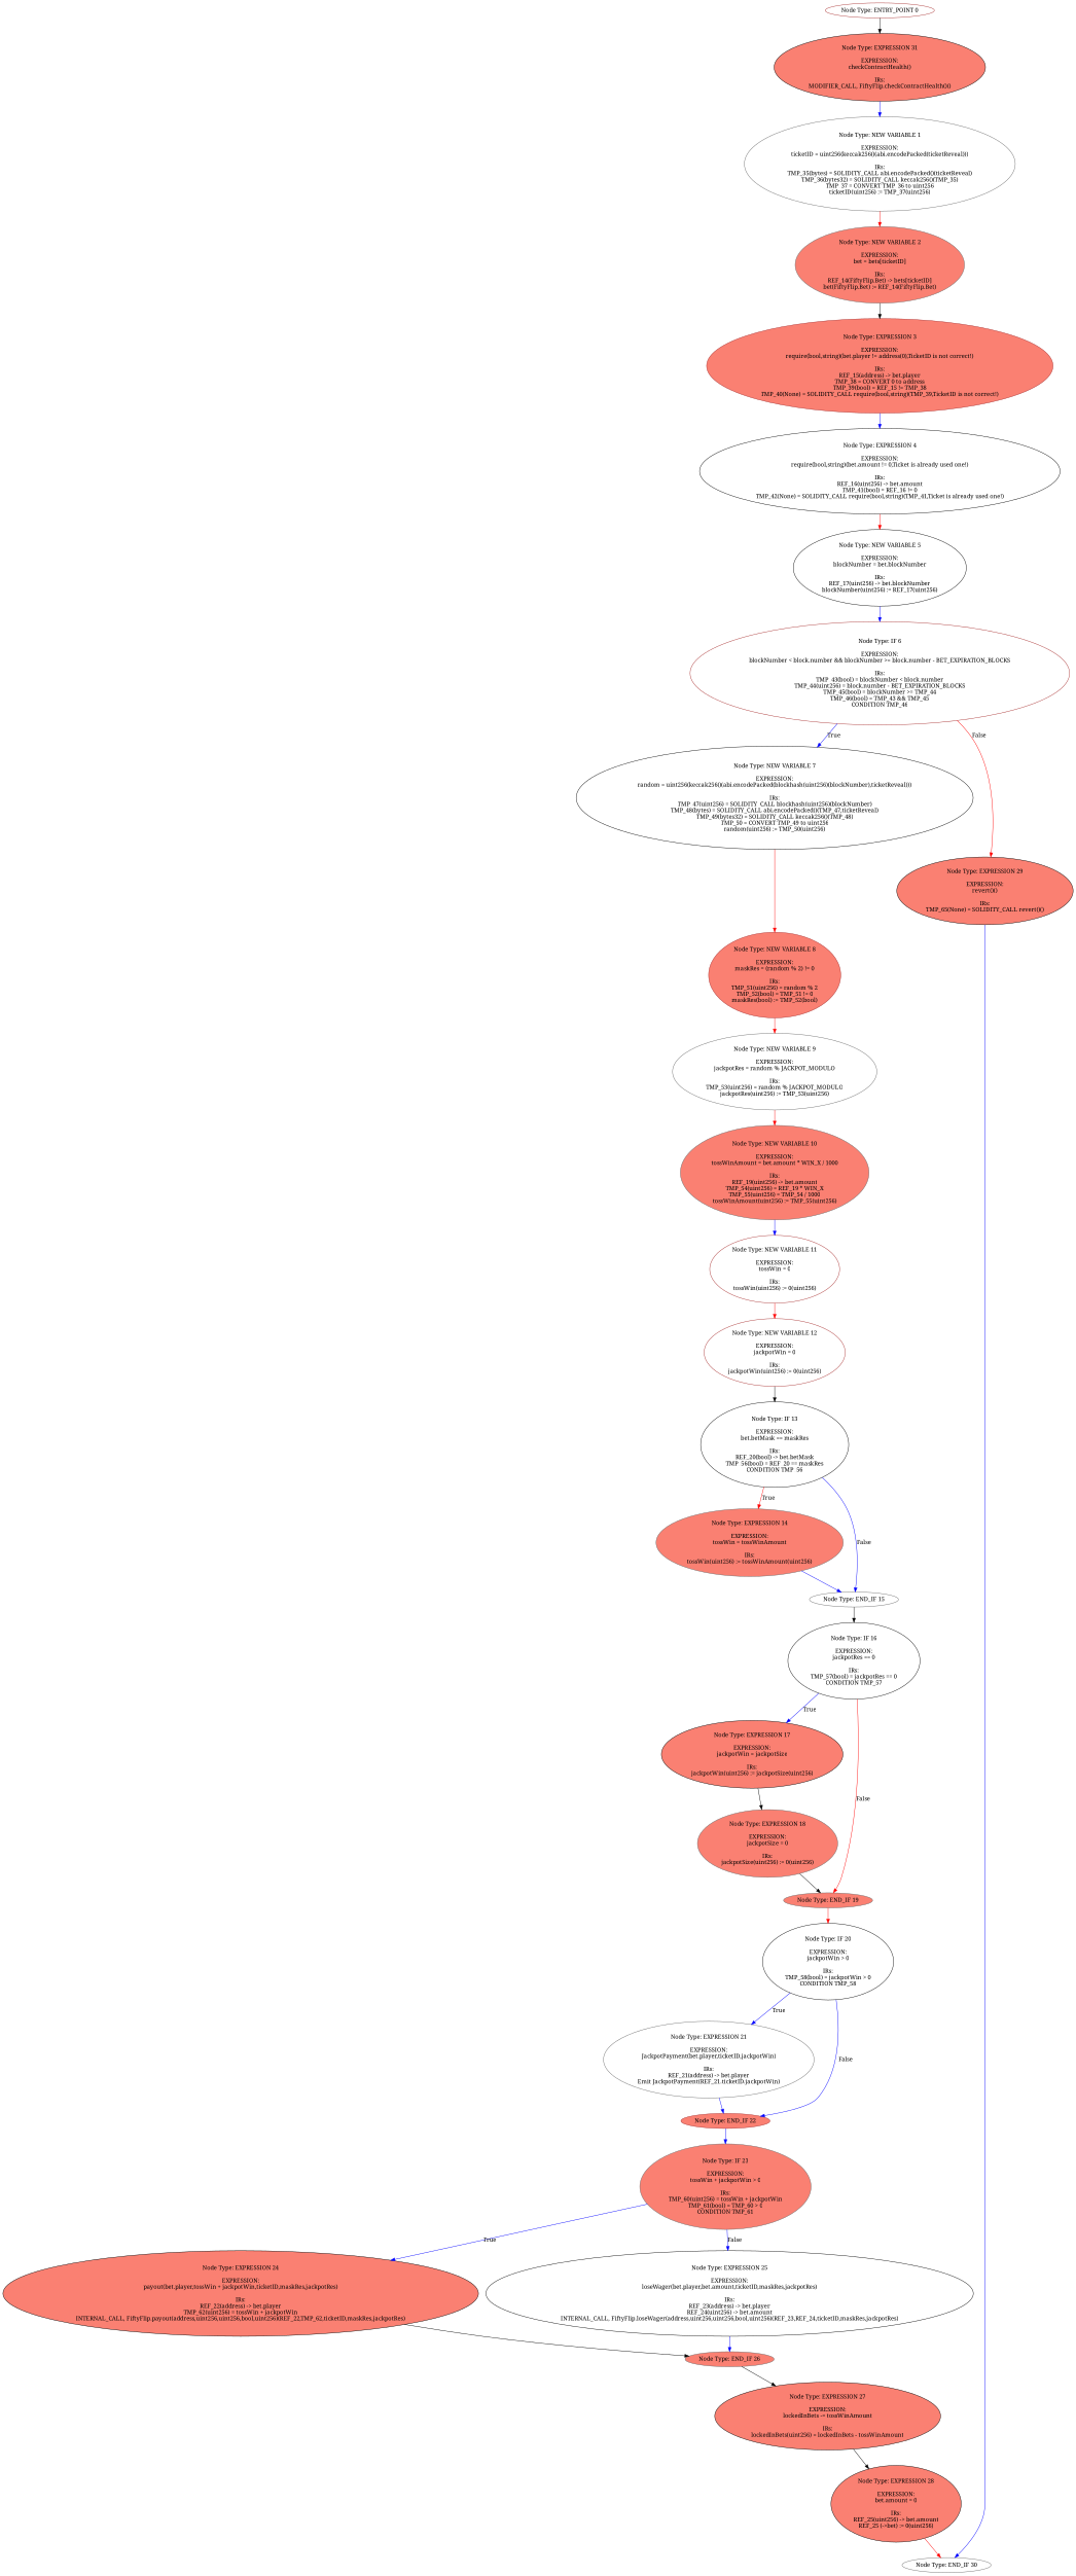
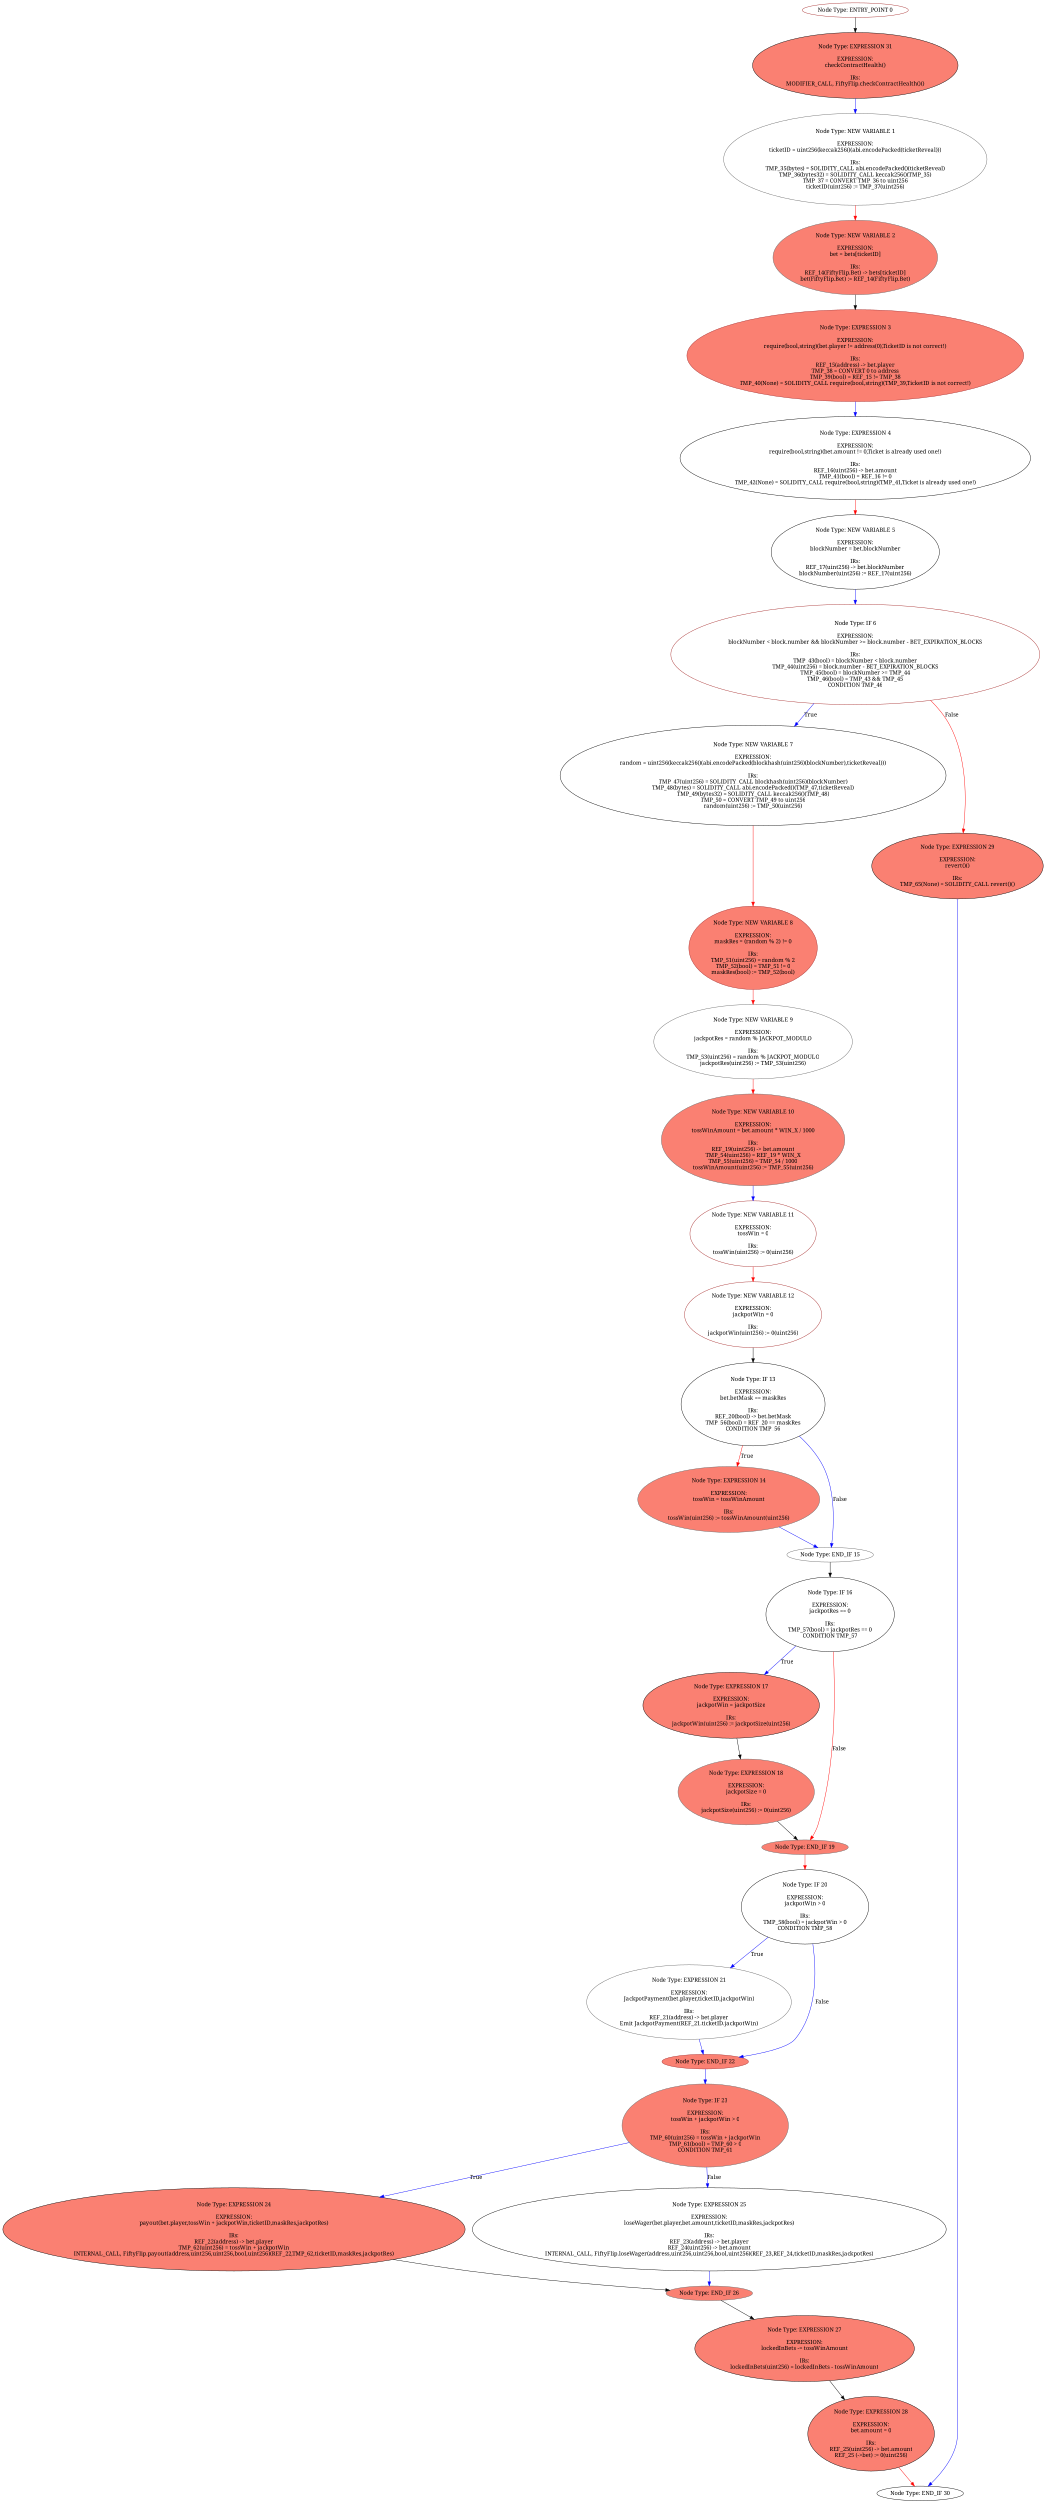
  digraph {
    fontname="Noto Serif"
    node [color=black fillcolor=white fontname="Noto Serif" style=filled]
    edge [color=blue fontname="Noto Serif"]
    n1 [color=brown label="Node Type: ENTRY_POINT 0\n"]
    n2 [fillcolor=salmon label="Node Type: EXPRESSION 31\n\nEXPRESSION:\ncheckContractHealth()\n\nIRs:\nMODIFIER_CALL, FiftyFlip.checkContractHealth()()"]
    n3 [color=gray40 label="Node Type: NEW VARIABLE 1\n\nEXPRESSION:\nticketID = uint256(keccak256()(abi.encodePacked(ticketReveal)))\n\nIRs:\nTMP_35(bytes) = SOLIDITY_CALL abi.encodePacked()(ticketReveal)\nTMP_36(bytes32) = SOLIDITY_CALL keccak256()(TMP_35)\nTMP_37 = CONVERT TMP_36 to uint256\nticketID(uint256) := TMP_37(uint256)"]
    n4 [color=gray40 fillcolor=salmon label="Node Type: NEW VARIABLE 2\n\nEXPRESSION:\nbet = bets[ticketID]\n\nIRs:\nREF_14(FiftyFlip.Bet) -> bets[ticketID]\nbet(FiftyFlip.Bet) := REF_14(FiftyFlip.Bet)"]
    n5 [color=brown fillcolor=salmon label="Node Type: EXPRESSION 3\n\nEXPRESSION:\nrequire(bool,string)(bet.player != address(0),TicketID is not correct!)\n\nIRs:\nREF_15(address) -> bet.player\nTMP_38 = CONVERT 0 to address\nTMP_39(bool) = REF_15 != TMP_38\nTMP_40(None) = SOLIDITY_CALL require(bool,string)(TMP_39,TicketID is not correct!)"]
    n6 [label="Node Type: EXPRESSION 4\n\nEXPRESSION:\nrequire(bool,string)(bet.amount != 0,Ticket is already used one!)\n\nIRs:\nREF_16(uint256) -> bet.amount\nTMP_41(bool) = REF_16 != 0\nTMP_42(None) = SOLIDITY_CALL require(bool,string)(TMP_41,Ticket is already used one!)"]
    n7 [label="Node Type: NEW VARIABLE 5\n\nEXPRESSION:\nblockNumber = bet.blockNumber\n\nIRs:\nREF_17(uint256) -> bet.blockNumber\nblockNumber(uint256) := REF_17(uint256)"]
    n8 [color=brown label="Node Type: IF 6\n\nEXPRESSION:\nblockNumber < block.number && blockNumber >= block.number - BET_EXPIRATION_BLOCKS\n\nIRs:\nTMP_43(bool) = blockNumber < block.number\nTMP_44(uint256) = block.number - BET_EXPIRATION_BLOCKS\nTMP_45(bool) = blockNumber >= TMP_44\nTMP_46(bool) = TMP_43 && TMP_45\nCONDITION TMP_46"]
    n9 [label="Node Type: NEW VARIABLE 7\n\nEXPRESSION:\nrandom = uint256(keccak256()(abi.encodePacked(blockhash(uint256)(blockNumber),ticketReveal)))\n\nIRs:\nTMP_47(uint256) = SOLIDITY_CALL blockhash(uint256)(blockNumber)\nTMP_48(bytes) = SOLIDITY_CALL abi.encodePacked()(TMP_47,ticketReveal)\nTMP_49(bytes32) = SOLIDITY_CALL keccak256()(TMP_48)\nTMP_50 = CONVERT TMP_49 to uint256\nrandom(uint256) := TMP_50(uint256)"]
    n10 [fillcolor=salmon label="Node Type: EXPRESSION 29\n\nEXPRESSION:\nrevert()()\n\nIRs:\nTMP_65(None) = SOLIDITY_CALL revert()()"]
    n11 [color=brown fillcolor=salmon label="Node Type: NEW VARIABLE 8\n\nEXPRESSION:\nmaskRes = (random % 2) != 0\n\nIRs:\nTMP_51(uint256) = random % 2\nTMP_52(bool) = TMP_51 != 0\nmaskRes(bool) := TMP_52(bool)"]
-   n12 [color=gray40 label="Node Type: END_IF 30\n"]
+   n12 [label="Node Type: END_IF 30\n"]
    n13 [color=gray40 label="Node Type: NEW VARIABLE 9\n\nEXPRESSION:\njackpotRes = random % JACKPOT_MODULO\n\nIRs:\nTMP_53(uint256) = random % JACKPOT_MODULO\njackpotRes(uint256) := TMP_53(uint256)"]
    n14 [color=gray40 fillcolor=salmon label="Node Type: NEW VARIABLE 10\n\nEXPRESSION:\ntossWinAmount = bet.amount * WIN_X / 1000\n\nIRs:\nREF_19(uint256) -> bet.amount\nTMP_54(uint256) = REF_19 * WIN_X\nTMP_55(uint256) = TMP_54 / 1000\ntossWinAmount(uint256) := TMP_55(uint256)"]
    n15 [color=brown label="Node Type: NEW VARIABLE 11\n\nEXPRESSION:\ntossWin = 0\n\nIRs:\ntossWin(uint256) := 0(uint256)"]
    n16 [color=brown label="Node Type: NEW VARIABLE 12\n\nEXPRESSION:\njackpotWin = 0\n\nIRs:\njackpotWin(uint256) := 0(uint256)"]
    n17 [label="Node Type: IF 13\n\nEXPRESSION:\nbet.betMask == maskRes\n\nIRs:\nREF_20(bool) -> bet.betMask\nTMP_56(bool) = REF_20 == maskRes\nCONDITION TMP_56"]
    n18 [color=gray40 fillcolor=salmon label="Node Type: EXPRESSION 14\n\nEXPRESSION:\ntossWin = tossWinAmount\n\nIRs:\ntossWin(uint256) := tossWinAmount(uint256)"]
    n19 [color=gray40 label="Node Type: END_IF 15\n"]
    n20 [label="Node Type: IF 16\n\nEXPRESSION:\njackpotRes == 0\n\nIRs:\nTMP_57(bool) = jackpotRes == 0\nCONDITION TMP_57"]
    n21 [fillcolor=salmon label="Node Type: EXPRESSION 17\n\nEXPRESSION:\njackpotWin = jackpotSize\n\nIRs:\njackpotWin(uint256) := jackpotSize(uint256)"]
    n22 [color=gray40 fillcolor=salmon label="Node Type: END_IF 19\n"]
    n23 [color=gray40 fillcolor=salmon label="Node Type: EXPRESSION 18\n\nEXPRESSION:\njackpotSize = 0\n\nIRs:\njackpotSize(uint256) := 0(uint256)"]
    n24 [label="Node Type: IF 20\n\nEXPRESSION:\njackpotWin > 0\n\nIRs:\nTMP_58(bool) = jackpotWin > 0\nCONDITION TMP_58"]
    n25 [color=gray40 label="Node Type: EXPRESSION 21\n\nEXPRESSION:\nJackpotPayment(bet.player,ticketID,jackpotWin)\n\nIRs:\nREF_21(address) -> bet.player\nEmit JackpotPayment(REF_21.ticketID.jackpotWin)"]
    n26 [color=brown fillcolor=salmon label="Node Type: END_IF 22\n"]
    n27 [color=gray40 fillcolor=salmon label="Node Type: IF 23\n\nEXPRESSION:\ntossWin + jackpotWin > 0\n\nIRs:\nTMP_60(uint256) = tossWin + jackpotWin\nTMP_61(bool) = TMP_60 > 0\nCONDITION TMP_61"]
    n28 [fillcolor=salmon label="Node Type: EXPRESSION 24\n\nEXPRESSION:\npayout(bet.player,tossWin + jackpotWin,ticketID,maskRes,jackpotRes)\n\nIRs:\nREF_22(address) -> bet.player\nTMP_62(uint256) = tossWin + jackpotWin\nINTERNAL_CALL, FiftyFlip.payout(address,uint256,uint256,bool,uint256)(REF_22,TMP_62,ticketID,maskRes,jackpotRes)"]
    n29 [label="Node Type: EXPRESSION 25\n\nEXPRESSION:\nloseWager(bet.player,bet.amount,ticketID,maskRes,jackpotRes)\n\nIRs:\nREF_23(address) -> bet.player\nREF_24(uint256) -> bet.amount\nINTERNAL_CALL, FiftyFlip.loseWager(address,uint256,uint256,bool,uint256)(REF_23,REF_24,ticketID,maskRes,jackpotRes)"]
    n30 [color=gray40 fillcolor=salmon label="Node Type: END_IF 26\n"]
    n31 [fillcolor=salmon label="Node Type: EXPRESSION 27\n\nEXPRESSION:\nlockedInBets -= tossWinAmount\n\nIRs:\nlockedInBets(uint256) = lockedInBets - tossWinAmount"]
    n32 [fillcolor=salmon label="Node Type: EXPRESSION 28\n\nEXPRESSION:\nbet.amount = 0\n\nIRs:\nREF_25(uint256) -> bet.amount\nREF_25 (->bet) := 0(uint256)"]
    n1 -> n2 [color=black]
    n2 -> n3
    n3 -> n4 [color=red]
    n4 -> n5 [color=black]
    n5 -> n6
    n6 -> n7 [color=red]
    n7 -> n8
    n8 -> n9 [label=True]
    n8 -> n10 [color=red label=False]
    n9 -> n11 [color=red]
    n10 -> n12
    n11 -> n13 [color=red]
    n13 -> n14 [color=red]
    n14 -> n15
    n15 -> n16 [color=red]
    n16 -> n17 [color=black]
    n17 -> n18 [color=red label=True]
    n17 -> n19 [label=False]
    n18 -> n19
    n19 -> n20 [color=black]
    n20 -> n21 [label=True]
    n20 -> n22 [color=red label=False]
    n21 -> n23 [color=black]
    n22 -> n24 [color=red]
    n23 -> n22 [color=black]
    n24 -> n25 [label=True]
    n24 -> n26 [label=False]
    n25 -> n26
    n26 -> n27
    n27 -> n28 [label=True]
    n27 -> n29 [label=False]
    n28 -> n30 [color=black]
    n29 -> n30
    n30 -> n31 [color=black]
    n31 -> n32 [color=black]
    n32 -> n12 [color=red]
  }
